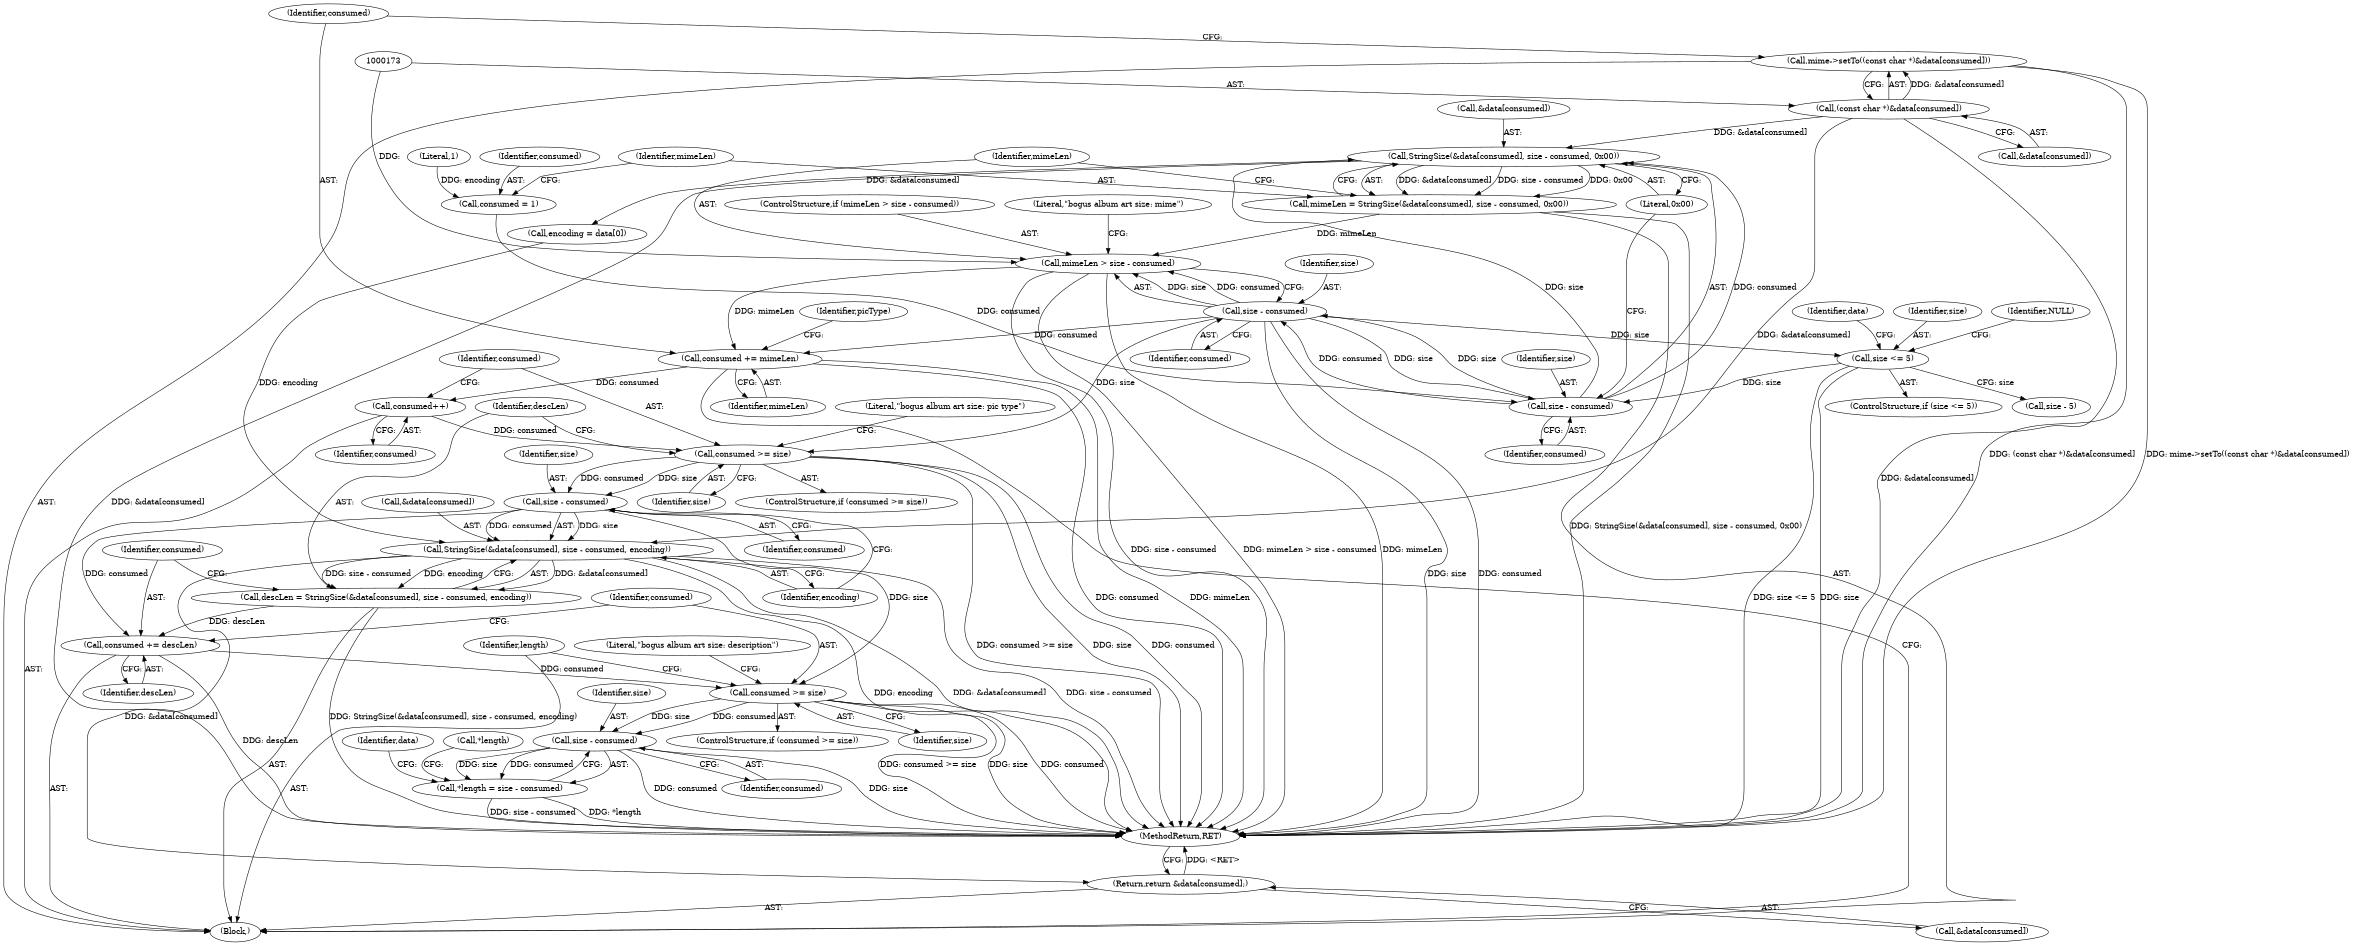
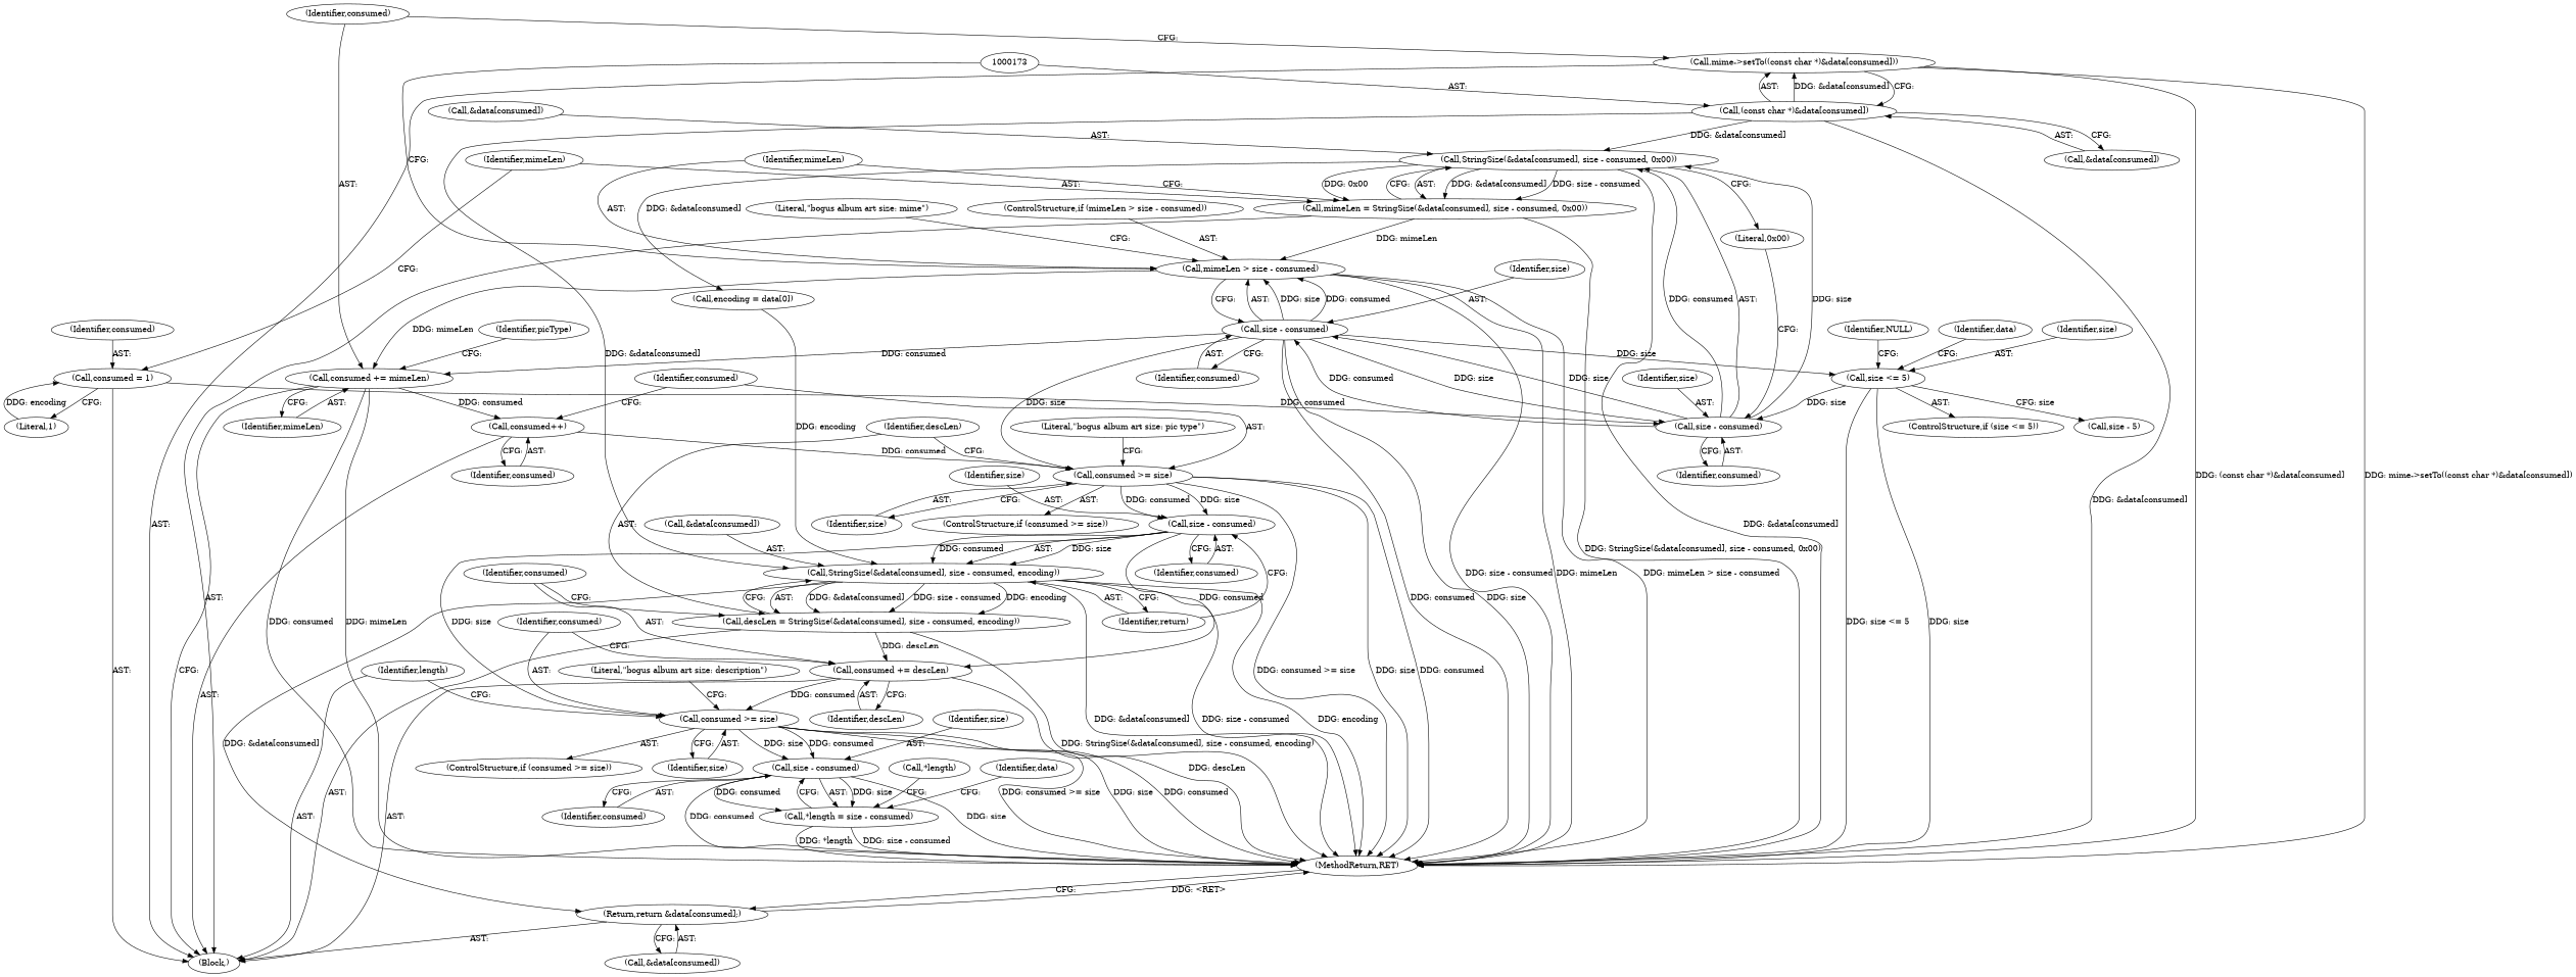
  digraph {
    n1 [label="(Call,StringSize(&data[consumed], size - consumed, 0x00))"]
    n2 [label="(Call,mimeLen = StringSize(&data[consumed], size - consumed, 0x00))"]
    n3 [label="(Literal,0x00)"]
    n4 [label="(MethodReturn,RET)"]
    n5 [label="(Call,encoding = data[0])"]
    n6 [label="(Call,(const char *)&data[consumed])"]
    n7 [label="(Call,StringSize(&data[consumed], size - consumed, encoding))"]
    n8 [label="(Call,mime->setTo((const char *)&data[consumed]))"]
    n9 [label="(Call,&data[consumed])"]
    n10 [label="(Call,mimeLen > size - consumed)"]
    n11 [label="(Block,)"]
    n12 [label="(Call,size - consumed)"]
    n13 [label="(Return,return &data[consumed];)"]
    n14 [label="(Call,descLen = StringSize(&data[consumed], size - consumed, encoding))"]
-   n15 [label="(Identifier,encoding)"]
+   n15 [label="(Identifier,return)"]
    n16 [label="(Call,size - consumed)"]
    n17 [label="(Identifier,consumed)"]
    n18 [label="(Call,size <= 5)"]
    n19 [label="(Call,consumed += mimeLen)"]
    n20 [label="(Call,consumed >= size)"]
    n21 [label="(Identifier,consumed)"]
    n22 [label="(Call,size - 5)"]
    n23 [label="(ControlStructure,if (size <= 5))"]
    n24 [label="(Call,consumed++)"]
    n25 [label="(Identifier,mimeLen)"]
    n26 [label="(Call,size - consumed)"]
    n27 [label="(Identifier,size)"]
    n28 [label="(ControlStructure,if (consumed >= size))"]
    n29 [label="(Call,consumed = 1)"]
    n30 [label="(Literal,1)"]
    n31 [label="(ControlStructure,if (mimeLen > size - consumed))"]
    n32 [label="(Identifier,consumed)"]
    n33 [label="(Call,consumed += descLen)"]
    n34 [label="(Call,consumed >= size)"]
    n35 [label="(Identifier,consumed)"]
    n36 [label="(Identifier,descLen)"]
    n37 [label="(Call,size - consumed)"]
    n38 [label="(ControlStructure,if (consumed >= size))"]
    n39 [label="(Identifier,size)"]
    n40 [label="(Call,&data[consumed])"]
    n41 [label="(Call,*length = size - consumed)"]
    n42 [label="(Identifier,consumed)"]
    n43 [label="(Literal,\"bogus album art size: description\")"]
    n44 [label="(Identifier,consumed)"]
    n45 [label="(Identifier,size)"]
    n46 [label="(Identifier,descLen)"]
    n47 [label="(Call,*length)"]
    n48 [label="(Identifier,NULL)"]
    n49 [label="(Identifier,data)"]
    n50 [label="(Call,&data[consumed])"]
    n51 [label="(Identifier,mimeLen)"]
    n52 [label="(Literal,\"bogus album art size: mime\")"]
    n53 [label="(Identifier,data)"]
    n54 [label="(Identifier,consumed)"]
    n55 [label="(Identifier,picType)"]
    n56 [label="(Identifier,consumed)"]
    n57 [label="(Identifier,length)"]
    n58 [label="(Identifier,consumed)"]
    n59 [label="(Identifier,size)"]
    n60 [label="(Call,&data[consumed])"]
    n61 [label="(Identifier,size)"]
    n62 [label="(Identifier,size)"]
    n63 [label="(Literal,\"bogus album art size: pic type\")"]
    n64 [label="(Identifier,size)"]
    n65 [label="(Identifier,mimeLen)"]
    n66 [label="(Identifier,consumed)"]
    1000173
    n1 -> n2 [label="AST: "]
    n1 -> n2 [label="DDG: &data[consumed]"]
    n1 -> n2 [label="DDG: size - consumed"]
    n1 -> n2 [label="DDG: 0x00"]
    n1 -> n3 [label="CFG: "]
    n1 -> n4 [label="DDG: &data[consumed]"]
    n1 -> n5 [label="DDG: &data[consumed]"]
    n2 -> n1 [label="CFG: "]
    n2 -> n4 [label="DDG: StringSize(&data[consumed], size - consumed, 0x00)"]
    n2 -> n10 [label="DDG: mimeLen"]
    n2 -> n11 [label="AST: "]
-   n3 -> n1 [label="AST: "]
    n3 -> n12 [label="CFG: "]
    n4 -> n13 [label="CFG: "]
    n5 -> n7 [label="DDG: encoding"]
    n6 -> n1 [label="DDG: &data[consumed]"]
    n6 -> n4 [label="DDG: &data[consumed]"]
    n6 -> n7 [label="DDG: &data[consumed]"]
    n6 -> n8 [label="AST: "]
    n6 -> n8 [label="DDG: &data[consumed]"]
    n6 -> n9 [label="CFG: "]
    n7 -> n4 [label="DDG: encoding"]
    n7 -> n4 [label="DDG: &data[consumed]"]
    n7 -> n4 [label="DDG: size - consumed"]
    n7 -> n13 [label="DDG: &data[consumed]"]
    n7 -> n14 [label="AST: "]
    n7 -> n14 [label="DDG: &data[consumed]"]
    n7 -> n14 [label="DDG: size - consumed"]
    n7 -> n14 [label="DDG: encoding"]
    n7 -> n15 [label="CFG: "]
    n8 -> n4 [label="DDG: (const char *)&data[consumed]"]
    n8 -> n4 [label="DDG: mime->setTo((const char *)&data[consumed])"]
    n8 -> n6 [label="CFG: "]
    n8 -> n11 [label="AST: "]
    n9 -> n6 [label="AST: "]
    n10 -> n4 [label="DDG: size - consumed"]
    n10 -> n4 [label="DDG: mimeLen"]
    n10 -> n4 [label="DDG: mimeLen > size - consumed"]
    n10 -> n16 [label="CFG: "]
    n10 -> n19 [label="DDG: mimeLen"]
    n12 -> n1 [label="AST: "]
    n12 -> n1 [label="DDG: size"]
    n12 -> n1 [label="DDG: consumed"]
    n12 -> n16 [label="DDG: size"]
    n12 -> n16 [label="DDG: consumed"]
    n12 -> n17 [label="CFG: "]
    n13 -> n4 [label="DDG: <RET>"]
    n13 -> n11 [label="AST: "]
    n13 -> n40 [label="CFG: "]
    n14 -> n4 [label="DDG: StringSize(&data[consumed], size - consumed, encoding)"]
    n14 -> n7 [label="CFG: "]
    n14 -> n11 [label="AST: "]
    n14 -> n33 [label="DDG: descLen"]
    n15 -> n7 [label="AST: "]
    n15 -> n26 [label="CFG: "]
    n16 -> n4 [label="DDG: size"]
    n16 -> n4 [label="DDG: consumed"]
    n16 -> n10 [label="AST: "]
    n16 -> n10 [label="DDG: size"]
    n16 -> n10 [label="DDG: consumed"]
    n16 -> n12 [label="DDG: size"]
    n16 -> n18 [label="DDG: size"]
    n16 -> n19 [label="DDG: consumed"]
    n16 -> n20 [label="DDG: size"]
    n16 -> n21 [label="CFG: "]
    n17 -> n12 [label="AST: "]
    n18 -> n4 [label="DDG: size"]
    n18 -> n4 [label="DDG: size <= 5"]
    n18 -> n12 [label="DDG: size"]
    n18 -> n22 [label="CFG: size"]
    n18 -> n23 [label="AST: "]
    n19 -> n4 [label="DDG: consumed"]
    n19 -> n4 [label="DDG: mimeLen"]
    n19 -> n11 [label="CFG: "]
    n19 -> n24 [label="DDG: consumed"]
    n19 -> n25 [label="CFG: "]
    n20 -> n4 [label="DDG: consumed >= size"]
    n20 -> n4 [label="DDG: size"]
    n20 -> n4 [label="DDG: consumed"]
    n20 -> n26 [label="DDG: size"]
    n20 -> n26 [label="DDG: consumed"]
    n20 -> n27 [label="CFG: "]
    n20 -> n28 [label="AST: "]
    n21 -> n16 [label="AST: "]
    n24 -> n11 [label="AST: "]
    n24 -> n20 [label="DDG: consumed"]
    n24 -> n32 [label="CFG: "]
    n25 -> n19 [label="AST: "]
    n26 -> n7 [label="AST: "]
    n26 -> n7 [label="DDG: size"]
    n26 -> n7 [label="DDG: consumed"]
    n26 -> n33 [label="DDG: consumed"]
    n26 -> n34 [label="DDG: size"]
    n26 -> n35 [label="CFG: "]
    n27 -> n20 [label="AST: "]
+   n29 -> n11 [label="AST: "]
    n29 -> n12 [label="DDG: consumed"]
+   n29 -> n30 [label="CFG: "]
    n30 -> n29 [label="DDG: encoding"]
    n31 -> n10 [label="AST: "]
    n32 -> n24 [label="AST: "]
    n33 -> n4 [label="DDG: descLen"]
    n33 -> n11 [label="AST: "]
    n33 -> n34 [label="DDG: consumed"]
    n33 -> n36 [label="CFG: "]
    n34 -> n4 [label="DDG: consumed >= size"]
    n34 -> n4 [label="DDG: size"]
    n34 -> n4 [label="DDG: consumed"]
    n34 -> n37 [label="DDG: size"]
    n34 -> n37 [label="DDG: consumed"]
    n34 -> n38 [label="AST: "]
    n34 -> n39 [label="CFG: "]
    n35 -> n26 [label="AST: "]
    n36 -> n33 [label="AST: "]
    n37 -> n4 [label="DDG: size"]
    n37 -> n4 [label="DDG: consumed"]
    n37 -> n41 [label="AST: "]
    n37 -> n41 [label="DDG: size"]
    n37 -> n41 [label="DDG: consumed"]
    n37 -> n42 [label="CFG: "]
    n39 -> n34 [label="AST: "]
    n40 -> n13 [label="AST: "]
    n41 -> n4 [label="DDG: size - consumed"]
    n41 -> n4 [label="DDG: *length"]
    n41 -> n37 [label="CFG: "]
    n42 -> n37 [label="AST: "]
    n43 -> n34 [label="CFG: "]
    n44 -> n8 [label="CFG: "]
    n44 -> n19 [label="AST: "]
    n45 -> n12 [label="AST: "]
    n46 -> n14 [label="AST: "]
    n46 -> n20 [label="CFG: "]
    n47 -> n41 [label="CFG: "]
    n48 -> n18 [label="CFG: "]
    n49 -> n18 [label="CFG: "]
    n50 -> n1 [label="AST: "]
    n51 -> n2 [label="AST: "]
    n51 -> n29 [label="CFG: "]
    n52 -> n10 [label="CFG: "]
    n53 -> n41 [label="CFG: "]
    n54 -> n20 [label="AST: "]
    n54 -> n24 [label="CFG: "]
    n55 -> n19 [label="CFG: "]
    n56 -> n33 [label="CFG: "]
    n56 -> n34 [label="AST: "]
    n57 -> n11 [label="AST: "]
    n57 -> n34 [label="CFG: "]
    n58 -> n14 [label="CFG: "]
    n58 -> n33 [label="AST: "]
    n59 -> n26 [label="AST: "]
    n60 -> n7 [label="AST: "]
    n61 -> n37 [label="AST: "]
    n62 -> n18 [label="AST: "]
    n63 -> n20 [label="CFG: "]
    n64 -> n16 [label="AST: "]
    n65 -> n2 [label="CFG: "]
    n65 -> n10 [label="AST: "]
    n66 -> n29 [label="AST: "]
    1000173 -> n6 [label="AST: "]
-   1000173 -> n10 [label="DDG: "]
+   1000173 -> n10 [label="CFG: "]
  }
